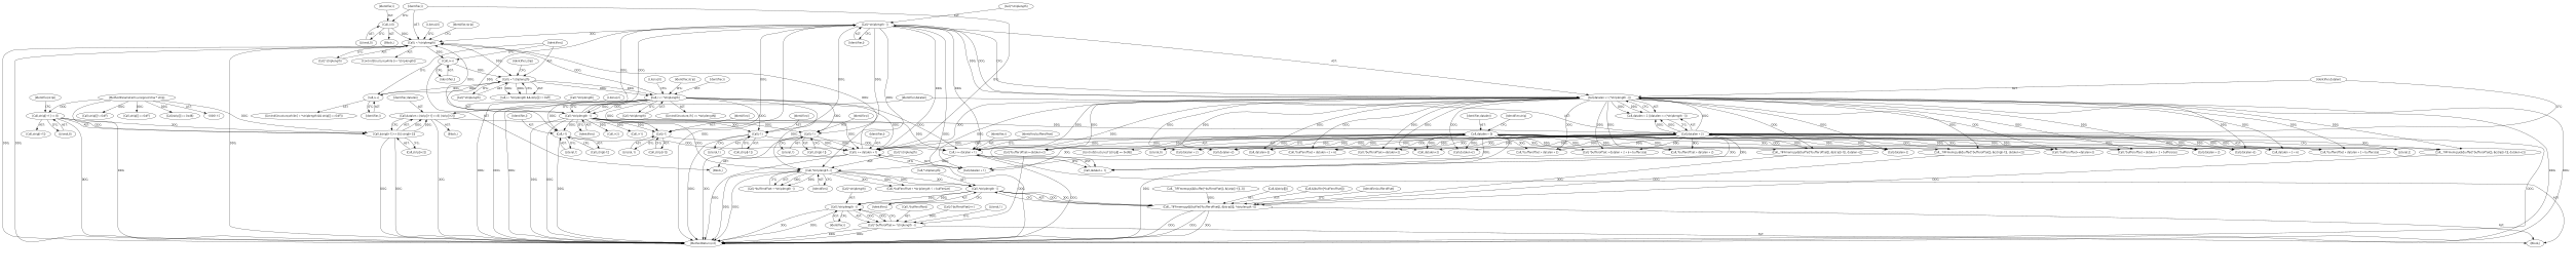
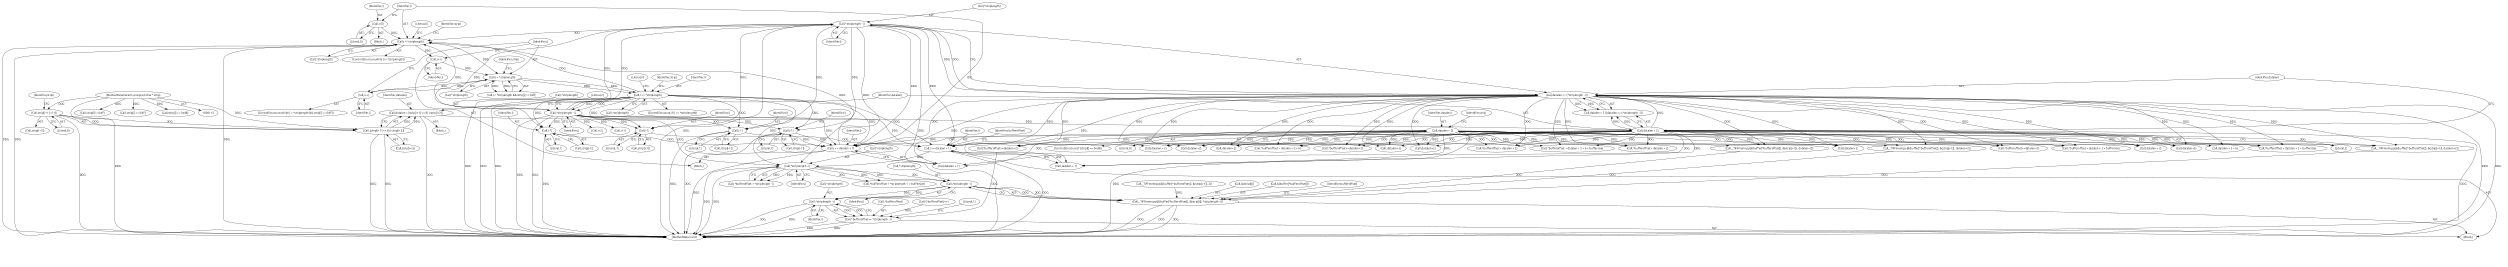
  digraph {
    fontname=Ubuntu
    node [fontname=Ubuntu]
    edge [fontname=Ubuntu]
    n1 [label="(Call,*striplength - i)"]
    n2 [label="(Call,_TIFFmemcpy(&(buffer[*bufferoffset]), &(strip[i]), *striplength - i))"]
    n3 [label="(Call,*striplength - i)"]
    n4 [label="(Identifier,i)"]
    n5 [label="(MethodReturn,int)"]
    n6 [label="(Block,)"]
    n7 [label="(Call,*bufferoffset+= *striplength - i)"]
    n8 [label="(Identifier,i)"]
    n9 [label="(Call,*striplength - i)"]
    n10 [label="(Call,*bufferoffset + *striplength - i > buffersize)"]
    n11 [label="(Call,*bufferoffset + *striplength - i)"]
    n12 [label="(Identifier,i)"]
    n13 [label="(Call,*striplength - i)"]
    n14 [label="(Call,i < *striplength)"]
    n15 [label="(Call,i += datalen + 1)"]
    n16 [label="(Call,datalen >= (*striplength - i))"]
    n17 [label="(Call,i-1)"]
    n18 [label="(Call,i-1)"]
    n19 [label="(Call,i-1)"]
    n20 [label="(Call,i += datalen + 1)"]
    n21 [label="(Call,i-1)"]
    n22 [label="(Identifier,i)"]
    n23 [label="(Call,i < *striplength)"]
    n24 [label="(Call,i++)"]
    n25 [label="(Call,*striplength)"]
    n26 [label="(ControlStructure,while (i < *striplength))"]
    n27 [label="(Block,)"]
    n28 [label="(Call,datalen + 1)"]
    n29 [label="(Call,_TIFFmemcpy(&(buffer[*bufferoffset]), &(strip[i-1]), datalen+2))"]
    n30 [label="(Call,datalen+2)"]
    n31 [label="(Call,*bufferoffset+=datalen+2)"]
    n32 [label="(Call,*bufferoffset+=datalen+2)"]
    n33 [label="(Call,*bufferoffset + datalen + 2 > buffersize)"]
    n34 [label="(Call,datalen < 2 || datalen >= (*striplength - i))"]
    n35 [label="(Call,datalen + 2)"]
    n36 [label="(Call,datalen+2)"]
    n37 [label="(Call,datalen + 2 + 6)"]
    n38 [label="(Call,*bufferoffset + datalen + 2 > buffersize)"]
    n39 [label="(Call,datalen + 2)"]
    n40 [label="(Call,_TIFFmemcpy(&(buffer[*bufferoffset]), &(strip[i-1]), datalen+2))"]
    n41 [label="(Call,_TIFFmemcpy(&(buffer[*bufferoffset]), &(strip[i-1]), datalen+2))"]
    n42 [label="(Call,datalen+2)"]
    n43 [label="(Call,datalen + 1)"]
    n44 [label="(Call,datalen+2)"]
    n45 [label="(Call,*bufferoffset + datalen + 2 + 6)"]
    n46 [label="(Call,*bufferoffset+=datalen+2)"]
    n47 [label="(Call,datalen+2)"]
    n48 [label="(Call,datalen+2)"]
    n49 [label="(Call,*bufferoffset + datalen + 2)"]
    n50 [label="(Call,*bufferoffset + datalen + 2 + 6 > buffersize)"]
    n51 [label="(Call,*bufferoffset + datalen + 2)"]
    n52 [label="(Literal,1)"]
    n53 [label="(Call,strip[i-1])"]
    n54 [label="(Literal,1)"]
    n55 [label="(Call,strip[i-1])"]
    n56 [label="(Literal,1)"]
    n57 [label="(Call,strip[i-1])"]
    n58 [label="(Call,strip[i-1])"]
    n59 [label="(Literal,1)"]
    n60 [label="(Call,*striplength - i)"]
    n61 [label="(Identifier,i)"]
    n62 [label="(Call,i+2)"]
    n63 [label="(Call,i+1)"]
    n64 [label="(Call,i >= *striplength)"]
    n65 [label="(Call,*striplength)"]
    n66 [label="(ControlStructure,if (i >= *striplength))"]
    n67 [label="(Call,i++)"]
    n68 [label="(Call,*striplength)"]
    n69 [label="(Call,i < *striplength && strip[i] == 0xff)"]
    n70 [label="(Identifier,i)"]
    n71 [label="(ControlStructure,while (i < *striplength && strip[i] == 0xff))"]
    n72 [label="(Identifier,i)"]
    n73 [label="(Call,i=0)"]
    n74 [label="(Literal,0)"]
    n75 [label="(Block,)"]
    n76 [label="(Call,datalen < 2)"]
    n77 [label="(Literal,2)"]
    n78 [label="(Call,datalen = (strip[i+1] << 8) | strip[i+2])"]
    n79 [label="(Call,(strip[i+1] << 8) | strip[i+2])"]
    n80 [label="(Block,)"]
    n81 [label="(Call,strip[i+2])"]
    n82 [label="(Call,strip[i+1] << 8)"]
    n83 [label="(Literal,8)"]
    n84 [label="(Call,strip[i+1])"]
    n85 [label="(MethodParameterIn,unsigned char* strip)"]
    n86 [label="(Call,strip[i] != 0xff)"]
    n87 [label="(Call,strip[i] == 0xff)"]
    n88 [label="(Call,strip[i] == 0xd8)"]
    1000115
    n90 [label="(Call,datalen = 0)"]
    n91 [label="(Literal,0)"]
    n92 [label="(ControlStructure,if (strip[i] == 0xd8))"]
    n93 [label="(Identifier,i)"]
    n94 [label="(Identifier,i)"]
    n95 [label="(Call,*bufferoffset)"]
    n96 [label="(Identifier,datalen)"]
    n97 [label="(Literal,2)"]
    n98 [label="(Identifier,strip)"]
    n99 [label="(Identifier,i)"]
    n100 [label="(Identifier,i)"]
    n101 [label="(Call,*striplength)"]
    n102 [label="(Literal,0)"]
    n103 [label="(Identifier,strip)"]
    n104 [label="(Identifier,i)"]
    n105 [label="(Identifier,i)"]
    n106 [label="(Call,(*bufferoffset)++)"]
    n107 [label="(Identifier,strip)"]
    n108 [label="(Literal,0)"]
    n109 [label="(Identifier,strip)"]
    n110 [label="(Identifier,i)"]
    n111 [label="(Call,*striplength)"]
    n112 [label="(Identifier,i)"]
    n113 [label="(Call,*striplength)"]
    n114 [label="(Identifier,i)"]
    n115 [label="(Identifier,datalen)"]
    n116 [label="(Identifier,datalen)"]
    n117 [label="(Identifier,datalen)"]
    n118 [label="(Call,_TIFFmemcpy(&(buffer[*bufferoffset]), &(strip[i-1]), 2))"]
    n119 [label="(Identifier,bufferoffset)"]
    n120 [label="(Identifier,strip)"]
    n121 [label="(Call,&(strip[i]))"]
    n122 [label="(Call,*striplength)"]
    n123 [label="(Call,&(buffer[*bufferoffset]))"]
    n124 [label="(Call,*striplength)"]
    n125 [label="(Identifier,i)"]
    n126 [label="(Literal,1)"]
    n127 [label="(Identifier,bufferoffset)"]
    n1 -> n2 [label="AST: "]
    n1 -> n2 [label="DDG: "]
    n1 -> n2 [label="DDG: "]
    n1 -> n3 [label="DDG: "]
    n1 -> n3 [label="DDG: "]
    n1 -> n4 [label="CFG: "]
    n2 -> n1 [label="CFG: "]
    n2 -> n5 [label="DDG: "]
    n2 -> n5 [label="DDG: "]
    n2 -> n5 [label="DDG: "]
    n2 -> n6 [label="AST: "]
    n3 -> n5 [label="DDG: "]
    n3 -> n5 [label="DDG: "]
    n3 -> n7 [label="AST: "]
    n3 -> n7 [label="DDG: "]
    n3 -> n7 [label="DDG: "]
    n3 -> n8 [label="CFG: "]
    n4 -> n1 [label="AST: "]
    n7 -> n3 [label="CFG: "]
    n7 -> n5 [label="DDG: "]
    n7 -> n5 [label="DDG: "]
    n7 -> n6 [label="AST: "]
    n8 -> n3 [label="AST: "]
    n9 -> n1 [label="DDG: "]
    n9 -> n1 [label="DDG: "]
    n9 -> n5 [label="DDG: "]
    n9 -> n5 [label="DDG: "]
    n9 -> n10 [label="DDG: "]
    n9 -> n10 [label="DDG: "]
    n9 -> n11 [label="AST: "]
    n9 -> n11 [label="DDG: "]
    n9 -> n11 [label="DDG: "]
    n9 -> n12 [label="CFG: "]
    n11 -> n9 [label="CFG: "]
    n12 -> n9 [label="AST: "]
    n13 -> n5 [label="DDG: "]
    n13 -> n5 [label="DDG: "]
    n13 -> n9 [label="DDG: "]
    n13 -> n14 [label="DDG: "]
    n13 -> n15 [label="DDG: "]
    n13 -> n16 [label="AST: "]
    n13 -> n16 [label="DDG: "]
    n13 -> n16 [label="DDG: "]
    n13 -> n17 [label="DDG: "]
    n13 -> n18 [label="DDG: "]
    n13 -> n19 [label="DDG: "]
    n13 -> n20 [label="DDG: "]
    n13 -> n21 [label="DDG: "]
    n13 -> n22 [label="CFG: "]
    n14 -> n5 [label="DDG: "]
    n14 -> n5 [label="DDG: "]
    n14 -> n5 [label="DDG: "]
    n14 -> n23 [label="DDG: "]
    n14 -> n24 [label="DDG: "]
    n14 -> n25 [label="CFG: "]
    n14 -> n26 [label="AST: "]
    n15 -> n5 [label="DDG: "]
    n15 -> n14 [label="DDG: "]
    n15 -> n27 [label="AST: "]
    n15 -> n28 [label="CFG: "]
    n16 -> n5 [label="DDG: "]
    n16 -> n5 [label="DDG: "]
    n16 -> n13 [label="CFG: "]
    n16 -> n15 [label="DDG: "]
    n16 -> n20 [label="DDG: "]
    n16 -> n28 [label="DDG: "]
    n16 -> n29 [label="DDG: "]
    n16 -> n30 [label="DDG: "]
    n16 -> n31 [label="DDG: "]
    n16 -> n32 [label="DDG: "]
    n16 -> n33 [label="DDG: "]
    n16 -> n34 [label="AST: "]
    n16 -> n34 [label="DDG: "]
    n16 -> n34 [label="DDG: "]
    n16 -> n35 [label="DDG: "]
    n16 -> n36 [label="DDG: "]
    n16 -> n37 [label="DDG: "]
    n16 -> n38 [label="DDG: "]
    n16 -> n39 [label="DDG: "]
    n16 -> n40 [label="DDG: "]
    n16 -> n41 [label="DDG: "]
    n16 -> n42 [label="DDG: "]
    n16 -> n43 [label="DDG: "]
    n16 -> n44 [label="DDG: "]
    n16 -> n45 [label="DDG: "]
    n16 -> n46 [label="DDG: "]
    n16 -> n47 [label="DDG: "]
    n16 -> n48 [label="DDG: "]
    n16 -> n49 [label="DDG: "]
    n16 -> n50 [label="DDG: "]
    n16 -> n51 [label="DDG: "]
    n17 -> n5 [label="DDG: "]
    n17 -> n15 [label="DDG: "]
    n17 -> n52 [label="CFG: "]
    n17 -> n53 [label="AST: "]
    n18 -> n5 [label="DDG: "]
    n18 -> n15 [label="DDG: "]
    n18 -> n54 [label="CFG: "]
    n18 -> n55 [label="AST: "]
    n19 -> n5 [label="DDG: "]
    n19 -> n15 [label="DDG: "]
    n19 -> n56 [label="CFG: "]
    n19 -> n57 [label="AST: "]
    n20 -> n5 [label="DDG: "]
    n20 -> n6 [label="AST: "]
    n20 -> n9 [label="DDG: "]
    n20 -> n43 [label="CFG: "]
    n21 -> n20 [label="DDG: "]
    n21 -> n58 [label="AST: "]
    n21 -> n59 [label="CFG: "]
    n22 -> n13 [label="AST: "]
    n23 -> n64 [label="DDG: "]
    n23 -> n64 [label="DDG: "]
    n23 -> n67 [label="DDG: "]
    n23 -> n68 [label="CFG: "]
    n23 -> n69 [label="AST: "]
    n23 -> n69 [label="DDG: "]
    n23 -> n69 [label="DDG: "]
    n24 -> n23 [label="DDG: "]
    n24 -> n27 [label="AST: "]
    n24 -> n72 [label="CFG: "]
    n25 -> n14 [label="AST: "]
    n28 -> n15 [label="AST: "]
    n29 -> n2 [label="DDG: "]
    n31 -> n7 [label="DDG: "]
    n34 -> n16 [label="CFG: "]
    n34 -> n76 [label="CFG: "]
    n40 -> n2 [label="DDG: "]
    n41 -> n2 [label="DDG: "]
    n43 -> n20 [label="AST: "]
    n52 -> n17 [label="AST: "]
    n53 -> n17 [label="CFG: "]
    n54 -> n18 [label="AST: "]
    n55 -> n18 [label="CFG: "]
    n56 -> n19 [label="AST: "]
    n57 -> n19 [label="CFG: "]
    n58 -> n21 [label="CFG: "]
    n59 -> n21 [label="AST: "]
    n60 -> n5 [label="DDG: "]
    n60 -> n5 [label="DDG: "]
    n60 -> n9 [label="DDG: "]
    n60 -> n13 [label="DDG: "]
    n60 -> n13 [label="DDG: "]
    n60 -> n14 [label="DDG: "]
    n60 -> n15 [label="DDG: "]
    n60 -> n17 [label="DDG: "]
    n60 -> n18 [label="DDG: "]
    n60 -> n19 [label="DDG: "]
    n60 -> n20 [label="DDG: "]
    n60 -> n21 [label="DDG: "]
    n60 -> n61 [label="CFG: "]
    n60 -> n62 [label="DDG: "]
    n60 -> n63 [label="DDG: "]
    n61 -> n60 [label="AST: "]
    n64 -> n5 [label="DDG: "]
    n64 -> n5 [label="DDG: "]
    n64 -> n5 [label="DDG: "]
    n64 -> n9 [label="DDG: "]
    n64 -> n14 [label="DDG: "]
    n64 -> n15 [label="DDG: "]
    n64 -> n17 [label="DDG: "]
    n64 -> n18 [label="DDG: "]
    n64 -> n19 [label="DDG: "]
    n64 -> n20 [label="DDG: "]
    n64 -> n21 [label="DDG: "]
    n64 -> n60 [label="DDG: "]
    n64 -> n60 [label="DDG: "]
    n64 -> n65 [label="CFG: "]
    n64 -> n66 [label="AST: "]
    n65 -> n64 [label="AST: "]
    n67 -> n23 [label="DDG: "]
    n67 -> n70 [label="CFG: "]
    n67 -> n71 [label="AST: "]
    n68 -> n23 [label="AST: "]
    n69 -> n23 [label="CFG: "]
    n70 -> n67 [label="AST: "]
    n72 -> n24 [label="AST: "]
    n73 -> n14 [label="DDG: "]
    n73 -> n74 [label="CFG: "]
    n73 -> n75 [label="AST: "]
    n74 -> n73 [label="AST: "]
    n76 -> n5 [label="DDG: "]
    n76 -> n15 [label="DDG: "]
    n76 -> n16 [label="DDG: "]
    n76 -> n20 [label="DDG: "]
    n76 -> n28 [label="DDG: "]
    n76 -> n29 [label="DDG: "]
    n76 -> n30 [label="DDG: "]
    n76 -> n31 [label="DDG: "]
    n76 -> n32 [label="DDG: "]
    n76 -> n33 [label="DDG: "]
    n76 -> n34 [label="AST: "]
    n76 -> n34 [label="DDG: "]
    n76 -> n34 [label="DDG: "]
    n76 -> n35 [label="DDG: "]
    n76 -> n36 [label="DDG: "]
    n76 -> n37 [label="DDG: "]
    n76 -> n38 [label="DDG: "]
    n76 -> n39 [label="DDG: "]
    n76 -> n40 [label="DDG: "]
    n76 -> n41 [label="DDG: "]
    n76 -> n42 [label="DDG: "]
    n76 -> n43 [label="DDG: "]
    n76 -> n44 [label="DDG: "]
    n76 -> n45 [label="DDG: "]
    n76 -> n46 [label="DDG: "]
    n76 -> n47 [label="DDG: "]
    n76 -> n48 [label="DDG: "]
    n76 -> n49 [label="DDG: "]
    n76 -> n50 [label="DDG: "]
    n76 -> n51 [label="DDG: "]
    n76 -> n77 [label="CFG: "]
    n77 -> n76 [label="AST: "]
    n78 -> n5 [label="DDG: "]
    n78 -> n76 [label="DDG: "]
    n78 -> n79 [label="CFG: "]
    n78 -> n80 [label="AST: "]
    n79 -> n5 [label="DDG: "]
    n79 -> n5 [label="DDG: "]
    n79 -> n78 [label="AST: "]
    n79 -> n78 [label="DDG: "]
    n79 -> n78 [label="DDG: "]
    n79 -> n81 [label="CFG: "]
    n81 -> n79 [label="AST: "]
    n82 -> n5 [label="DDG: "]
    n82 -> n79 [label="AST: "]
    n82 -> n79 [label="DDG: "]
    n82 -> n79 [label="DDG: "]
    n82 -> n83 [label="CFG: "]
    n82 -> n84 [label="AST: "]
    n83 -> n82 [label="AST: "]
    n85 -> n5 [label="DDG: "]
    n85 -> n79 [label="DDG: "]
    n85 -> n82 [label="DDG: "]
    n85 -> n86 [label="DDG: "]
    n85 -> n87 [label="DDG: "]
    n85 -> n88 [label="DDG: "]
    n85 -> 1000115 [label="AST: "]
    n90 -> n5 [label="DDG: "]
    n90 -> n15 [label="DDG: "]
    n90 -> n20 [label="DDG: "]
    n90 -> n28 [label="DDG: "]
    n90 -> n29 [label="DDG: "]
    n90 -> n30 [label="DDG: "]
    n90 -> n31 [label="DDG: "]
    n90 -> n32 [label="DDG: "]
    n90 -> n33 [label="DDG: "]
    n90 -> n35 [label="DDG: "]
    n90 -> n36 [label="DDG: "]
-   n90 -> n37 [label="DDG: "]
    n90 -> n38 [label="DDG: "]
    n90 -> n39 [label="DDG: "]
    n90 -> n40 [label="DDG: "]
    n90 -> n41 [label="DDG: "]
    n90 -> n42 [label="DDG: "]
    n90 -> n43 [label="DDG: "]
    n90 -> n44 [label="DDG: "]
    n90 -> n45 [label="DDG: "]
    n90 -> n46 [label="DDG: "]
    n90 -> n47 [label="DDG: "]
    n90 -> n48 [label="DDG: "]
    n90 -> n49 [label="DDG: "]
    n90 -> n50 [label="DDG: "]
    n90 -> n51 [label="DDG: "]
    n90 -> n91 [label="CFG: "]
    n90 -> n92 [label="AST: "]
    n91 -> n90 [label="AST: "]
    n93 -> n15 [label="AST: "]
    n94 -> n19 [label="AST: "]
    n95 -> n7 [label="AST: "]
    n96 -> n78 [label="AST: "]
    n97 -> n60 [label="CFG: "]
    n98 -> n23 [label="CFG: "]
    n99 -> n23 [label="AST: "]
    n99 -> n24 [label="CFG: "]
    n99 -> n67 [label="CFG: "]
    n100 -> n20 [label="AST: "]
    n101 -> n9 [label="AST: "]
    n102 -> n14 [label="CFG: "]
    n103 -> n64 [label="CFG: "]
    n104 -> n18 [label="AST: "]
    n105 -> n64 [label="AST: "]
    n106 -> n7 [label="DDG: "]
    n107 -> n82 [label="CFG: "]
    n108 -> n64 [label="CFG: "]
    n109 -> n14 [label="CFG: "]
    n110 -> n73 [label="AST: "]
    n111 -> n3 [label="AST: "]
    n112 -> n14 [label="AST: "]
    n112 -> n15 [label="CFG: "]
    n112 -> n73 [label="CFG: "]
    n113 -> n60 [label="AST: "]
    n114 -> n21 [label="AST: "]
    n115 -> n76 [label="AST: "]
    n115 -> n78 [label="CFG: "]
    n116 -> n16 [label="AST: "]
    n116 -> n76 [label="CFG: "]
    n117 -> n90 [label="AST: "]
    n118 -> n2 [label="DDG: "]
    n119 -> n20 [label="CFG: "]
    n120 -> n90 [label="CFG: "]
    n121 -> n2 [label="AST: "]
    n122 -> n1 [label="AST: "]
    n123 -> n2 [label="AST: "]
    n124 -> n13 [label="AST: "]
    n125 -> n17 [label="AST: "]
    n126 -> n7 [label="CFG: "]
    n127 -> n2 [label="CFG: "]
  }
